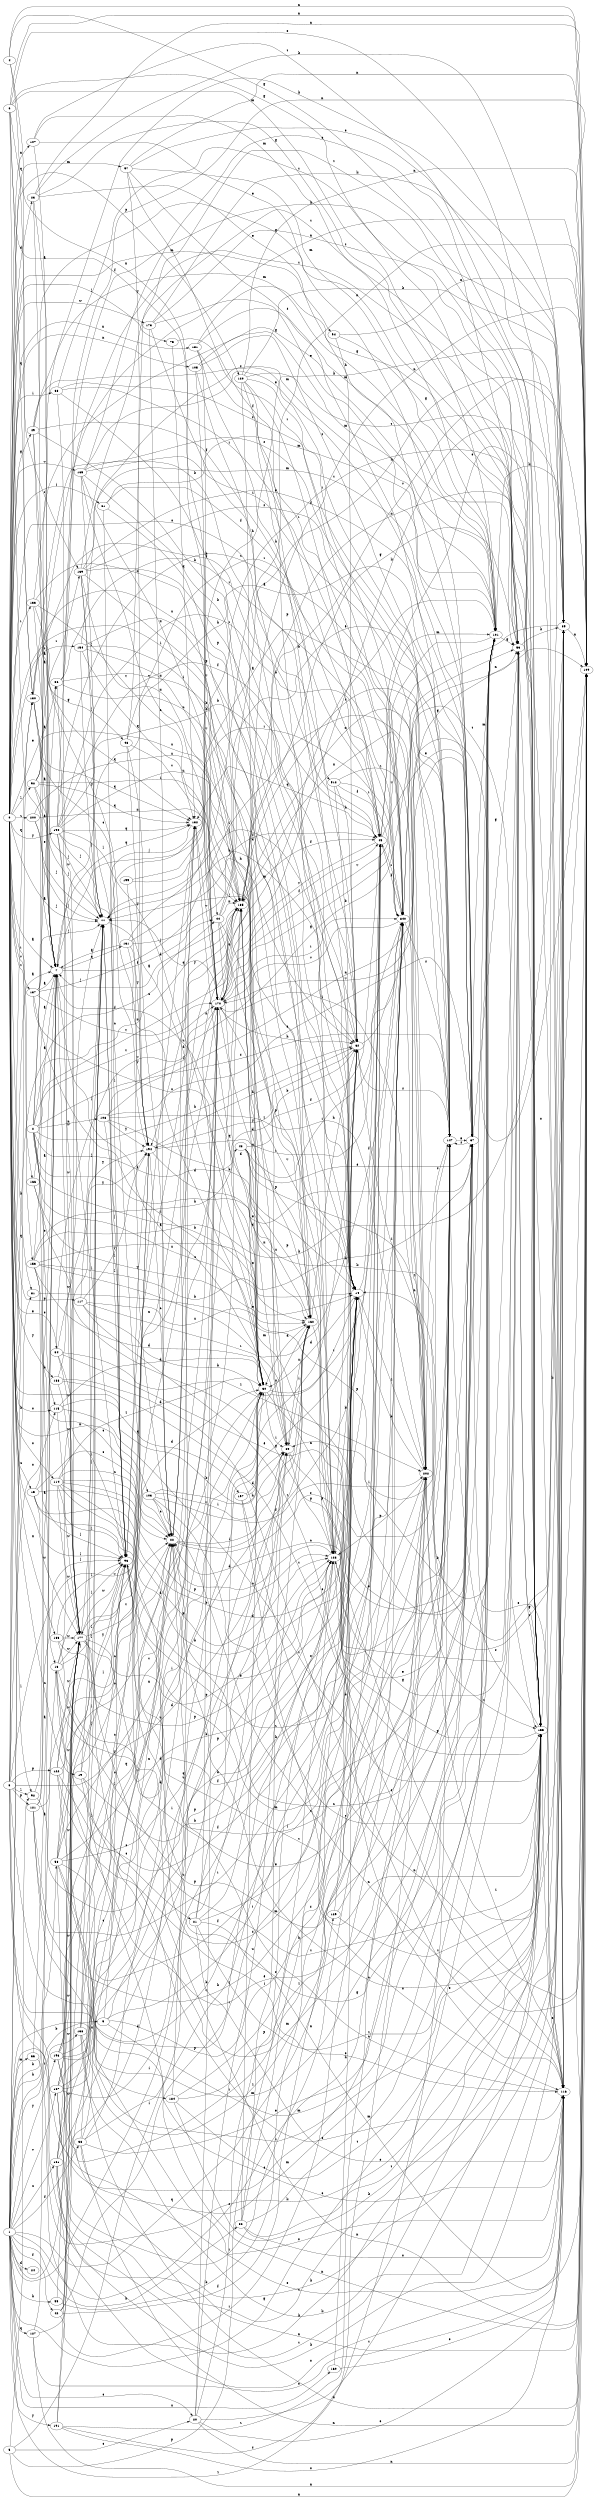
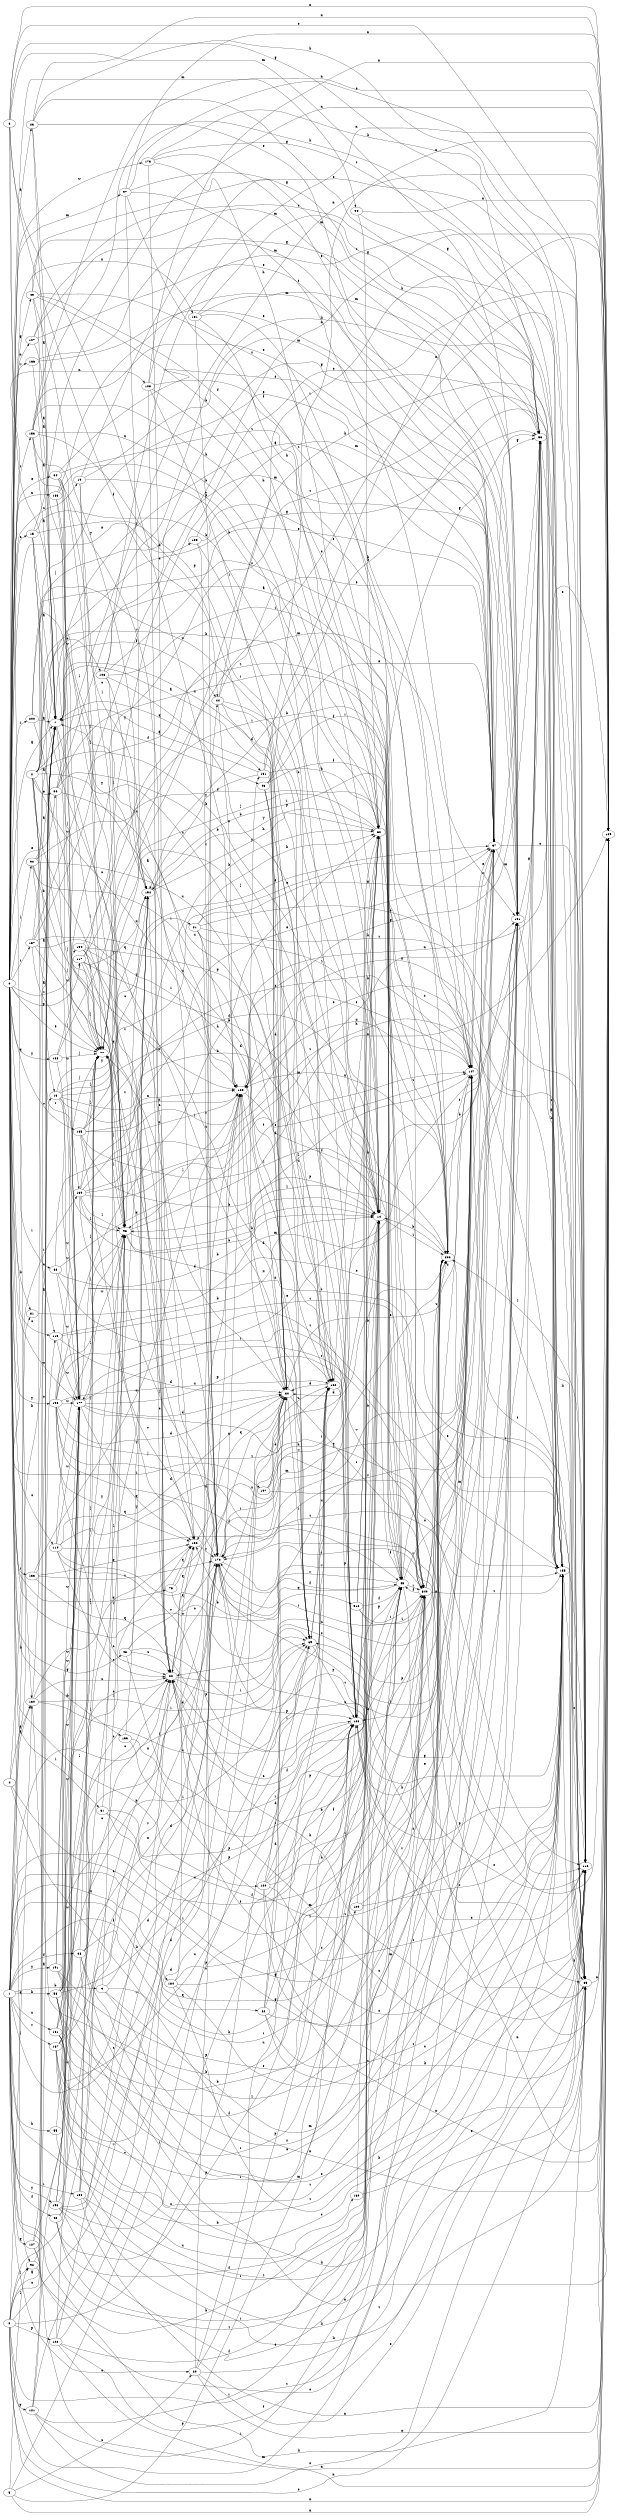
  strict digraph {
    rankdir=LR
    0
    7
    15
    19
    23
    34
    36
    48
    49
    n10 [label=61]
    68
    75
    77
    81
    90
    92
    94
    97
    103
    105
    107
    n22 [label=512]
    114
    115
    117
    120
    133
    137
    153
    154
    165
    166
    173
    177
    181
    183
    188
    190
    197
    199
    200
    162
    44
    131
    132
    14
    109
    123
    93
    22
    101
    116
    53
    85
    37
    202
    170
    194
    n59 [label=840]
    155
    147
    45
    30
    62
    69
    185
    1
    9
    n69 [label=13]
    20
-   24
    38
    42
    55
    58
    82
-   99
    127
    129
    130
    138
    160
    161
    167
    184
    191
    193
    21
    2
    43
    108
    139
    3
    121
    122
    4
    5
    6
    0 -> 7 [label=a]
    0 -> 15 [label=c]
    0 -> 19 [label=c]
    0 -> 23 [label=d]
    0 -> 34 [label=e]
    0 -> 36 [label=e]
    0 -> 48 [label=g]
    0 -> 49 [label=g]
    0 -> n10 [label=i]
    0 -> 68 [label=i]
    0 -> 75 [label=j]
-   0 -> 77 [label=j]
+   0 -> 77 [label=e]
    0 -> 81 [label=k]
    0 -> 90 [label=l]
    0 -> 92 [label=l]
    0 -> 94 [label=m]
    0 -> 97 [label=m]
    0 -> 103 [label=n]
    0 -> 105 [label=n]
    0 -> 107 [label=n]
    0 -> n22 [label=o]
    0 -> 114 [label=o]
    0 -> 115 [label=o]
    0 -> 117 [label=p]
    0 -> 120 [label=p]
    0 -> 133 [label=r]
    0 -> 137 [label=r]
    0 -> 153 [label=t]
    0 -> 154 [label=t]
    0 -> 165 [label=v]
    0 -> 166 [label=v]
    0 -> 173 [label=w]
    0 -> 177 [label=w]
    0 -> 181 [label=x]
    0 -> 183 [label=x]
    0 -> 188 [label=y]
    0 -> 190 [label=y]
    0 -> 197 [label=z]
+   0 -> 199 [label=z]
    0 -> 200 [label=z]
    7 -> 177 [label=w]
    7 -> 162 [label=u]
    7 -> 44 [label=f]
    7 -> 131 [label=q]
    7 -> 132 [label=q]
    15 -> 7 [label=a]
    15 -> 14 [label=b]
    15 -> 109 [label=n]
    15 -> 123 [label=p]
    15 -> 93 [label=l]
    15 -> 22 [label=c]
    19 -> 77 [label=j]
    19 -> 14 [label=b]
    19 -> 93 [label=l]
    19 -> 101 [label=m]
    19 -> 116 [label=o]
    23 -> 7 [label=a]
    23 -> 77 [label=j]
    23 -> 109 [label=n]
    23 -> 53 [label=g]
    23 -> 85 [label=k]
    23 -> 37 [label=e]
    34 -> 177 [label=w]
    34 -> 93 [label=l]
    34 -> 37 [label=e]
    34 -> 202 [label=z]
    34 -> 170 [label=v]
    34 -> 194 [label=y]
    36 -> 177 [label=w]
    36 -> 162 [label=u]
    36 -> 14 [label=b]
    36 -> 109 [label=n]
    36 -> 85 [label=k]
    36 -> n59 [label=r]
    48 -> 22 [label=c]
    48 -> 170 [label=v]
    48 -> 194 [label=y]
    48 -> n59 [label=r]
    48 -> 155 [label=t]
    49 -> 7 [label=a]
    49 -> 14 [label=b]
    49 -> 101 [label=m]
    49 -> 53 [label=g]
    49 -> 194 [label=y]
    49 -> 147 [label=s]
    49 -> 45 [label=f]
    n10 -> 123 [label=p]
    n10 -> 93 [label=l]
    n10 -> 101 [label=m]
    n10 -> 45 [label=f]
    68 -> 177 [label=w]
    68 -> 14 [label=b]
    68 -> n59 [label=r]
    68 -> 155 [label=t]
    68 -> 147 [label=s]
+   75 -> 162 [label=u]
    75 -> 132 [label=q]
    75 -> n59 [label=r]
    77 -> 93 [label=l]
    77 -> 85 [label=k]
    77 -> 30 [label=d]
-   77 -> 62 [label=h]
    81 -> 101 [label=m]
    90 -> 7 [label=a]
    90 -> 77 [label=j]
    90 -> 162 [label=u]
    90 -> 132 [label=q]
    90 -> 53 [label=g]
    90 -> 45 [label=f]
    90 -> 69 [label=i]
    92 -> 7 [label=o]
    92 -> 14 [label=b]
    94 -> 109 [label=n]
    94 -> 53 [label=g]
    94 -> 62 [label=h]
    97 -> 109 [label=n]
    97 -> 101 [label=m]
    97 -> 116 [label=o]
    97 -> 194 [label=y]
    97 -> 147 [label=s]
    97 -> 45 [label=f]
    103 -> 109 [label=n]
    103 -> 22 [label=c]
    103 -> 202 [label=z]
    103 -> 155 [label=t]
    103 -> 62 [label=h]
    103 -> 69 [label=i]
    105 -> 14 [label=b]
    105 -> 101 [label=m]
    105 -> 170 [label=v]
    105 -> 147 [label=s]
    107 -> 7 [label=a]
    107 -> 101 [label=m]
    107 -> 37 [label=e]
    107 -> 155 [label=t]
    n22 -> 14 [label=b]
    n22 -> 202 [label=z]
    n22 -> n59 [label=r]
    n22 -> 45 [label=f]
    n22 -> 62 [label=h]
    114 -> 177 [label=w]
    114 -> 14 [label=b]
    114 -> 123 [label=p]
    114 -> 93 [label=l]
    114 -> 22 [label=c]
    114 -> 101 [label=m]
    114 -> 155 [label=t]
    114 -> 30 [label=d]
    115 -> 177 [label=w]
    115 -> 14 [label=b]
    115 -> 155 [label=t]
    115 -> 30 [label=d]
    117 -> 77 [label=j]
    117 -> 162 [label=u]
    117 -> 14 [label=b]
    117 -> 116 [label=o]
    117 -> 194 [label=y]
    117 -> n59 [label=r]
    120 -> 14 [label=b]
    120 -> 109 [label=n]
    120 -> 123 [label=p]
    120 -> 85 [label=k]
    120 -> n59 [label=r]
    120 -> 155 [label=t]
    120 -> 45 [label=f]
    120 -> 30 [label=d]
    133 -> 7 [label=a]
    133 -> 132 [label=q]
    133 -> 85 [label=k]
    133 -> 170 [label=v]
    133 -> 185 [label=x]
    137 -> 7 [label=a]
    137 -> 77 [label=j]
    137 -> 162 [label=u]
    137 -> 109 [label=n]
    137 -> 202 [label=z]
    137 -> 170 [label=v]
    137 -> 69 [label=i]
    153 -> 7 [label=a]
    153 -> 14 [label=b]
    153 -> 109 [label=n]
    153 -> 93 [label=l]
    153 -> 22 [label=c]
    153 -> 85 [label=k]
    153 -> 37 [label=e]
    153 -> 30 [label=d]
    153 -> 62 [label=h]
    154 -> 77 [label=j]
    154 -> 132 [label=q]
    154 -> 123 [label=p]
    154 -> 101 [label=m]
    154 -> 69 [label=i]
    154 -> 185 [label=x]
    165 -> 77 [label=j]
    165 -> 14 [label=b]
    165 -> 116 [label=o]
    165 -> 37 [label=e]
    165 -> 202 [label=z]
    165 -> 170 [label=v]
    165 -> 147 [label=s]
    165 -> 185 [label=x]
    166 -> 7 [label=a]
    166 -> 53 [label=g]
    166 -> 37 [label=e]
    173 -> 22 [label=c]
    173 -> 85 [label=k]
    173 -> 37 [label=e]
    173 -> 155 [label=t]
    173 -> 62 [label=h]
    177 -> 77 [label=j]
    177 -> 132 [label=q]
    177 -> 123 [label=p]
    177 -> 116 [label=o]
    177 -> 37 [label=e]
    177 -> 155 [label=t]
    177 -> 30 [label=d]
    181 -> 101 [label=m]
    181 -> 53 [label=g]
    181 -> 170 [label=v]
    181 -> n59 [label=r]
    181 -> 62 [label=h]
    183 -> 177 [label=w]
    183 -> 123 [label=p]
    183 -> 93 [label=l]
    183 -> 101 [label=m]
    188 -> 77 [label=j]
    188 -> 177 [label=w]
    188 -> 116 [label=o]
    188 -> 155 [label=t]
    190 -> 77 [label=j]
    190 -> 177 [label=w]
    190 -> 162 [label=u]
    190 -> 132 [label=q]
    190 -> 93 [label=l]
    190 -> 22 [label=c]
    190 -> 202 [label=z]
    190 -> n59 [label=r]
    190 -> 155 [label=t]
    190 -> 45 [label=f]
    190 -> 30 [label=d]
    190 -> 62 [label=h]
    197 -> 162 [label=u]
    197 -> 109 [label=n]
    197 -> 116 [label=o]
    197 -> 30 [label=d]
    199 -> 194 [label=y]
    199 -> n59 [label=r]
    199 -> 155 [label=t]
    200 -> 7 [label=a]
    200 -> 77 [label=j]
    200 -> 162 [label=u]
    200 -> 185 [label=x]
    162 -> 123 [label=p]
    162 -> 30 [label=d]
    162 -> 62 [label=h]
    162 -> 69 [label=i]
    44 -> 14 [label=b]
    44 -> 123 [label=p]
    44 -> 85 [label=k]
    44 -> 37 [label=e]
    44 -> 30 [label=d]
    44 -> 185 [label=x]
    131 -> 7 [label=a]
    131 -> 109 [label=n]
    131 -> 194 [label=y]
    131 -> 45 [label=f]
    131 -> 30 [label=d]
    131 -> 62 [label=h]
    132 -> 77 [label=j]
    132 -> 170 [label=v]
    14 -> 77 [label=j]
    14 -> 202 [label=z]
    14 -> 170 [label=v]
    14 -> 45 [label=f]
    14 -> 30 [label=d]
    109 -> 170 [label=v]
    123 -> 14 [label=b]
    123 -> 22 [label=c]
    123 -> 116 [label=o]
    123 -> 37 [label=e]
    123 -> 62 [label=h]
    93 -> 77 [label=j]
    93 -> 177 [label=w]
    93 -> 14 [label=b]
    93 -> 109 [label=n]
    93 -> 116 [label=o]
    93 -> 202 [label=z]
    93 -> 194 [label=y]
    22 -> 132 [label=q]
    22 -> 147 [label=s]
    22 -> 45 [label=f]
    22 -> 69 [label=i]
    22 -> 185 [label=x]
    101 -> 22 [label=c]
    101 -> 53 [label=g]
    101 -> 85 [label=k]
    101 -> 170 [label=v]
    116 -> 22 [label=c]
    116 -> 202 [label=z]
    53 -> 14 [label=b]
    53 -> 116 [label=o]
    53 -> 85 [label=k]
    53 -> 155 [label=t]
    85 -> 109 [label=n]
    85 -> 22 [label=c]
    85 -> 170 [label=v]
    37 -> 7 [label=a]
    37 -> 101 [label=m]
    37 -> 116 [label=o]
    37 -> 53 [label=g]
    37 -> 170 [label=v]
    37 -> 147 [label=s]
    202 -> 14 [label=b]
    202 -> 123 [label=p]
    202 -> 155 [label=t]
    202 -> 147 [label=s]
    202 -> 185 [label=x]
    170 -> 77 [label=j]
    170 -> 123 [label=p]
    170 -> 22 [label=c]
    170 -> 85 [label=k]
    170 -> 202 [label=z]
    170 -> n59 [label=r]
    170 -> 45 [label=f]
    170 -> 62 [label=h]
    170 -> 185 [label=x]
    194 -> 22 [label=c]
    194 -> 85 [label=k]
    194 -> n59 [label=r]
    194 -> 62 [label=h]
    n59 -> 109 [label=n]
    n59 -> 202 [label=z]
    n59 -> 170 [label=v]
    n59 -> 155 [label=t]
    n59 -> 147 [label=s]
    n59 -> 45 [label=f]
    155 -> 123 [label=p]
    155 -> 116 [label=o]
    155 -> 53 [label=g]
    155 -> 85 [label=k]
    155 -> 147 [label=s]
    155 -> 185 [label=x]
    147 -> 7 [label=a]
    147 -> 93 [label=l]
    147 -> 22 [label=c]
    147 -> 37 [label=e]
    147 -> 69 [label=i]
    147 -> 185 [label=x]
    45 -> 132 [label=q]
    45 -> 123 [label=p]
    45 -> 101 [label=m]
    45 -> 116 [label=o]
    45 -> 37 [label=e]
    45 -> 170 [label=v]
    45 -> n59 [label=r]
    30 -> 7 [label=a]
    30 -> 132 [label=q]
    30 -> 37 [label=e]
    30 -> n59 [label=r]
    30 -> 69 [label=i]
    30 -> 185 [label=x]
    62 -> 77 [label=j]
    62 -> 53 [label=g]
    62 -> 202 [label=z]
    62 -> 194 [label=y]
    62 -> 147 [label=s]
    69 -> 162 [label=u]
    69 -> 123 [label=p]
    69 -> 53 [label=g]
    69 -> 185 [label=x]
    185 -> 7 [label=a]
    185 -> 109 [label=n]
    185 -> 93 [label=l]
    185 -> 53 [label=g]
-   185 -> 194 [label=y]
+   185 -> 131 [label=y]
    185 -> 147 [label=s]
    185 -> 45 [label=f]
    185 -> 30 [label=d]
    1 -> 81 [label=k]
    1 -> 53 [label=g]
    1 -> 85 [label=k]
    1 -> 202 [label=z]
    1 -> 147 [label=s]
    1 -> 30 [label=d]
    1 -> 69 [label=i]
    1 -> 9 [label=b]
    1 -> n69 [label=b]
    1 -> 20 [label=c]
-   1 -> 24 [label=d]
    1 -> 38 [label=f]
    1 -> 42 [label=f]
    1 -> 55 [label=h]
    1 -> 58 [label=h]
    1 -> 82 [label=k]
-   1 -> 99 [label=m]
    1 -> 127 [label=q]
    1 -> 129 [label=q]
    1 -> 130 [label=q]
    1 -> 138 [label=r]
    1 -> 160 [label=u]
    1 -> 161 [label=u]
    1 -> 167 [label=v]
    1 -> 184 [label=x]
    1 -> 191 [label=y]
    1 -> 193 [label=y]
    9 -> 123 [label=p]
    9 -> 93 [label=l]
    9 -> 101 [label=m]
    9 -> n59 [label=r]
    9 -> 147 [label=s]
    n69 -> 177 [label=w]
    n69 -> 14 [label=b]
    n69 -> 93 [label=l]
    n69 -> 37 [label=e]
    n69 -> 194 [label=y]
    n69 -> 45 [label=f]
    n69 -> 185 [label=x]
    n69 -> 21 [label=c]
    20 -> 162 [label=u]
    20 -> 109 [label=n]
    20 -> 123 [label=p]
    20 -> 116 [label=o]
    20 -> 170 [label=v]
    20 -> 155 [label=t]
    38 -> 77 [label=j]
    38 -> 109 [label=n]
    38 -> 22 [label=c]
    38 -> 101 [label=m]
    38 -> 37 [label=e]
    38 -> 30 [label=d]
    38 -> 62 [label=h]
    42 -> 177 [label=w]
    42 -> 123 [label=p]
    42 -> 93 [label=l]
    42 -> n59 [label=r]
    42 -> 45 [label=f]
    55 -> 177 [label=w]
    55 -> 14 [label=b]
    58 -> 177 [label=w]
    58 -> 162 [label=u]
    58 -> 14 [label=b]
    58 -> 22 [label=c]
    58 -> 85 [label=k]
    58 -> 194 [label=y]
    58 -> n59 [label=r]
    58 -> 45 [label=f]
    58 -> 69 [label=i]
    58 -> 185 [label=x]
    82 -> 101 [label=m]
    82 -> 116 [label=o]
    82 -> 155 [label=t]
    82 -> 30 [label=d]
    82 -> 62 [label=h]
    82 -> 69 [label=i]
-   99 -> 7 [label=a]
-   99 -> 85 [label=k]
    127 -> 7 [label=a]
    127 -> 109 [label=n]
    127 -> 22 [label=c]
    127 -> 116 [label=o]
    129 -> 14 [label=b]
    129 -> 155 [label=t]
    129 -> 147 [label=s]
    130 -> 7 [label=a]
    130 -> 162 [label=u]
    130 -> 132 [label=q]
    130 -> 14 [label=b]
    130 -> 22 [label=c]
    130 -> 69 [label=i]
    138 -> 77 [label=j]
    138 -> 109 [label=n]
    138 -> 85 [label=k]
    138 -> 202 [label=z]
    138 -> 170 [label=v]
    138 -> 194 [label=y]
    160 -> 116 [label=o]
    160 -> 62 [label=h]
    161 -> 177 [label=w]
    161 -> 162 [label=u]
    161 -> 132 [label=q]
    161 -> 93 [label=l]
    161 -> 116 [label=o]
    161 -> 85 [label=k]
    161 -> 155 [label=t]
    167 -> 177 [label=w]
    167 -> 123 [label=p]
    167 -> 22 [label=c]
    167 -> n59 [label=r]
    167 -> 155 [label=t]
    167 -> 30 [label=d]
    167 -> 69 [label=i]
    167 -> 185 [label=x]
    184 -> 132 [label=q]
    184 -> 85 [label=k]
    184 -> 202 [label=z]
    184 -> 155 [label=t]
    184 -> 147 [label=s]
    191 -> 177 [label=w]
    191 -> 93 [label=l]
    191 -> 116 [label=o]
    191 -> 202 [label=z]
    191 -> 147 [label=s]
    193 -> 77 [label=j]
    193 -> 177 [label=w]
    193 -> 123 [label=p]
    193 -> 22 [label=c]
    193 -> 37 [label=e]
    193 -> 170 [label=v]
    193 -> n59 [label=r]
    193 -> 30 [label=d]
    21 -> 116 [label=o]
    21 -> 53 [label=g]
    21 -> 202 [label=z]
    21 -> 170 [label=v]
    21 -> 155 [label=t]
    21 -> 30 [label=d]
    21 -> 62 [label=h]
    2 -> 36 [label=e]
    2 -> 115 [label=o]
    2 -> 162 [label=u]
    2 -> 14 [label=b]
    2 -> 101 [label=m]
    2 -> 37 [label=e]
    2 -> 170 [label=v]
    2 -> 147 [label=s]
    2 -> 62 [label=h]
    2 -> 185 [label=x]
    2 -> n69 [label=b]
    2 -> 43 [label=f]
    2 -> 108 [label=n]
    2 -> 139 [label=r]
    43 -> 162 [label=u]
    43 -> 109 [label=n]
    43 -> 123 [label=p]
    43 -> 37 [label=e]
    43 -> n59 [label=r]
    43 -> 45 [label=f]
    43 -> 30 [label=d]
    108 -> 14 [label=b]
    108 -> 109 [label=n]
    108 -> 93 [label=l]
    108 -> 53 [label=g]
    108 -> 37 [label=e]
    108 -> 202 [label=z]
    108 -> 194 [label=y]
    139 -> 77 [label=j]
    139 -> 14 [label=b]
    139 -> 93 [label=l]
    139 -> 101 [label=m]
    139 -> 37 [label=e]
    139 -> 155 [label=t]
    139 -> 147 [label=s]
    139 -> 62 [label=h]
    139 -> 185 [label=x]
    3 -> 7 [label=a]
    3 -> 92 [label=l]
    3 -> 115 [label=o]
    3 -> 162 [label=u]
    3 -> 44 [label=f]
    3 -> 109 [label=n]
    3 -> 101 [label=m]
    3 -> 116 [label=o]
    3 -> 170 [label=v]
    3 -> 155 [label=t]
    3 -> 130 [label=q]
    3 -> 121 [label=p]
    3 -> 122 [label=p]
    121 -> 7 [label=a]
    121 -> 93 [label=l]
    121 -> 116 [label=o]
    121 -> 202 [label=z]
    121 -> 170 [label=v]
    121 -> n59 [label=r]
    122 -> 177 [label=w]
    122 -> 109 [label=n]
    122 -> 22 [label=c]
    122 -> 147 [label=s]
    122 -> 45 [label=f]
    122 -> 30 [label=d]
    4 -> 109 [label=n]
    4 -> 53 [label=g]
    4 -> 130 [label=q]
    4 -> 139 [label=r]
    5 -> 92 [label=l]
    5 -> 109 [label=n]
    5 -> 123 [label=p]
    5 -> 69 [label=i]
    5 -> 20 [label=c]
    6 -> 77 [label=j]
    6 -> 44 [label=f]
    6 -> 109 [label=n]
    6 -> 101 [label=m]
    6 -> 116 [label=o]
    6 -> 53 [label=g]
    6 -> 185 [label=x]
    6 -> 130 [label=q]
  }
